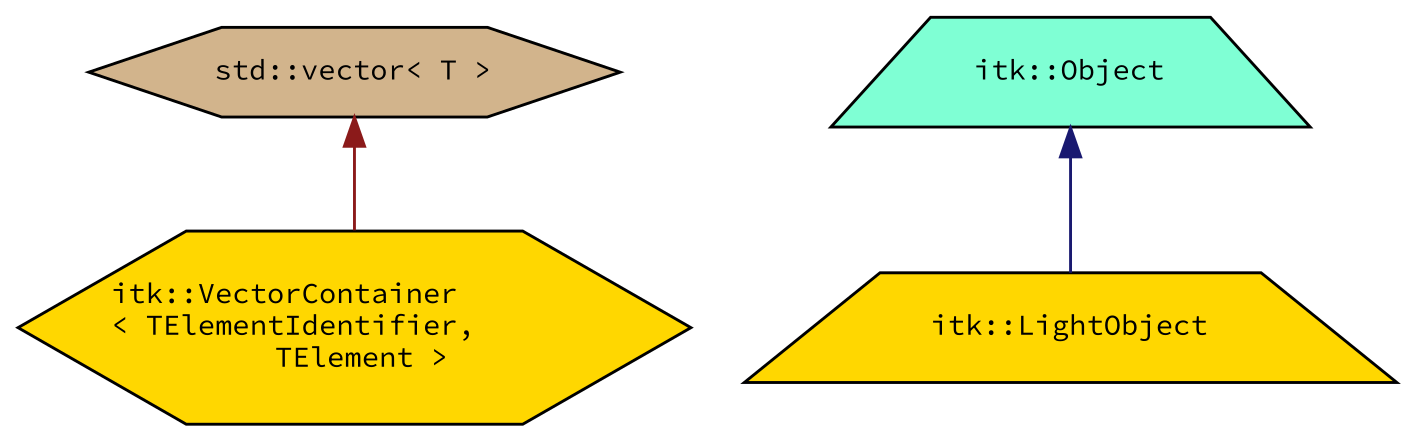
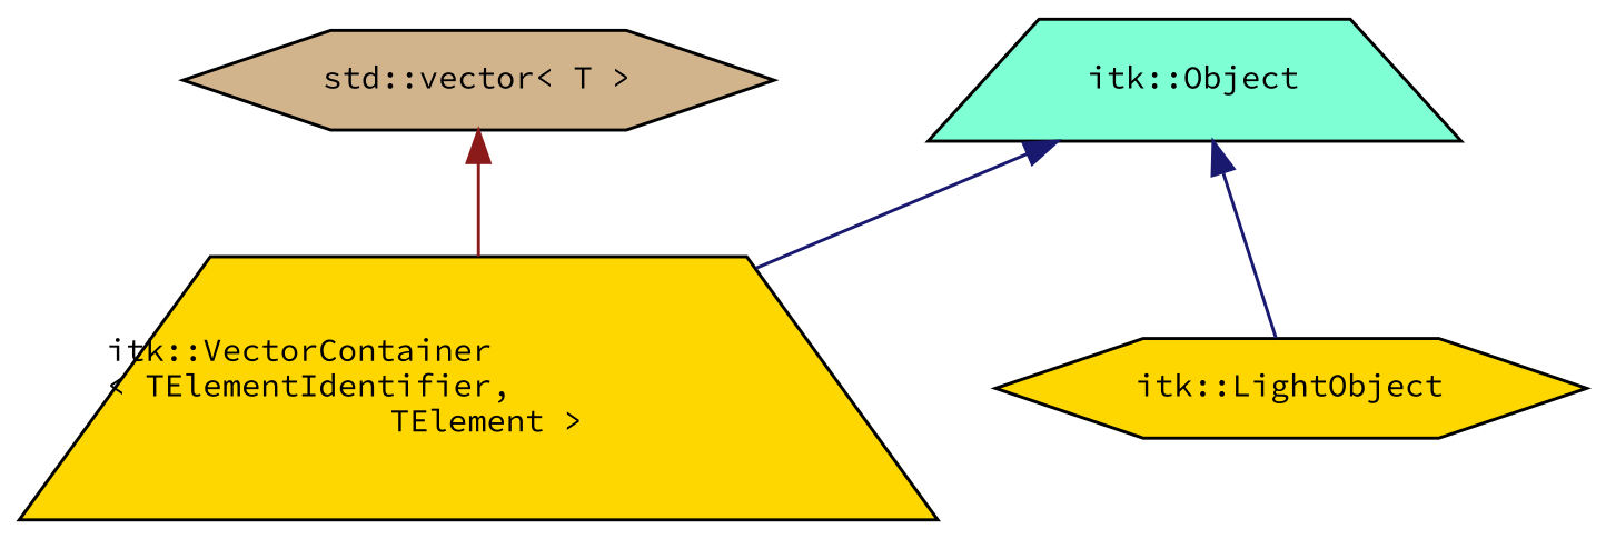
  digraph {
    fontname="Source Code Pro"
    node [color=black fillcolor=gold fontname="Source Code Pro" fontsize=10 shape=trapezium style=filled]
    edge [color=midnightblue dir=back fontname="Source Code Pro" fontsize=10 labelfontname=Helvetica labelfontsize=10 style=solid]
-   n1 [fontcolor=black height=0.2 label="itk::VectorContainer\l\< TElementIdentifier,\l TElement \>" shape=hexagon width=0.4]
+   n1 [fontcolor=black height=0.2 label="itk::VectorContainer\l\< TElementIdentifier,\l TElement \>" width=0.4]
    n2 [fillcolor=aquamarine height=0.2 label="itk::Object" width=0.4]
-   n3 [height=0.2 label="itk::LightObject" width=0.4]
+   n3 [height=0.2 label="itk::LightObject" shape=hexagon width=0.4]
    n4 [fillcolor=tan height=0.2 label="std::vector\< T \>" shape=hexagon width=0.4]
+   n2 -> n1
    n2 -> n3
    n4 -> n1 [color=firebrick4]
  }
